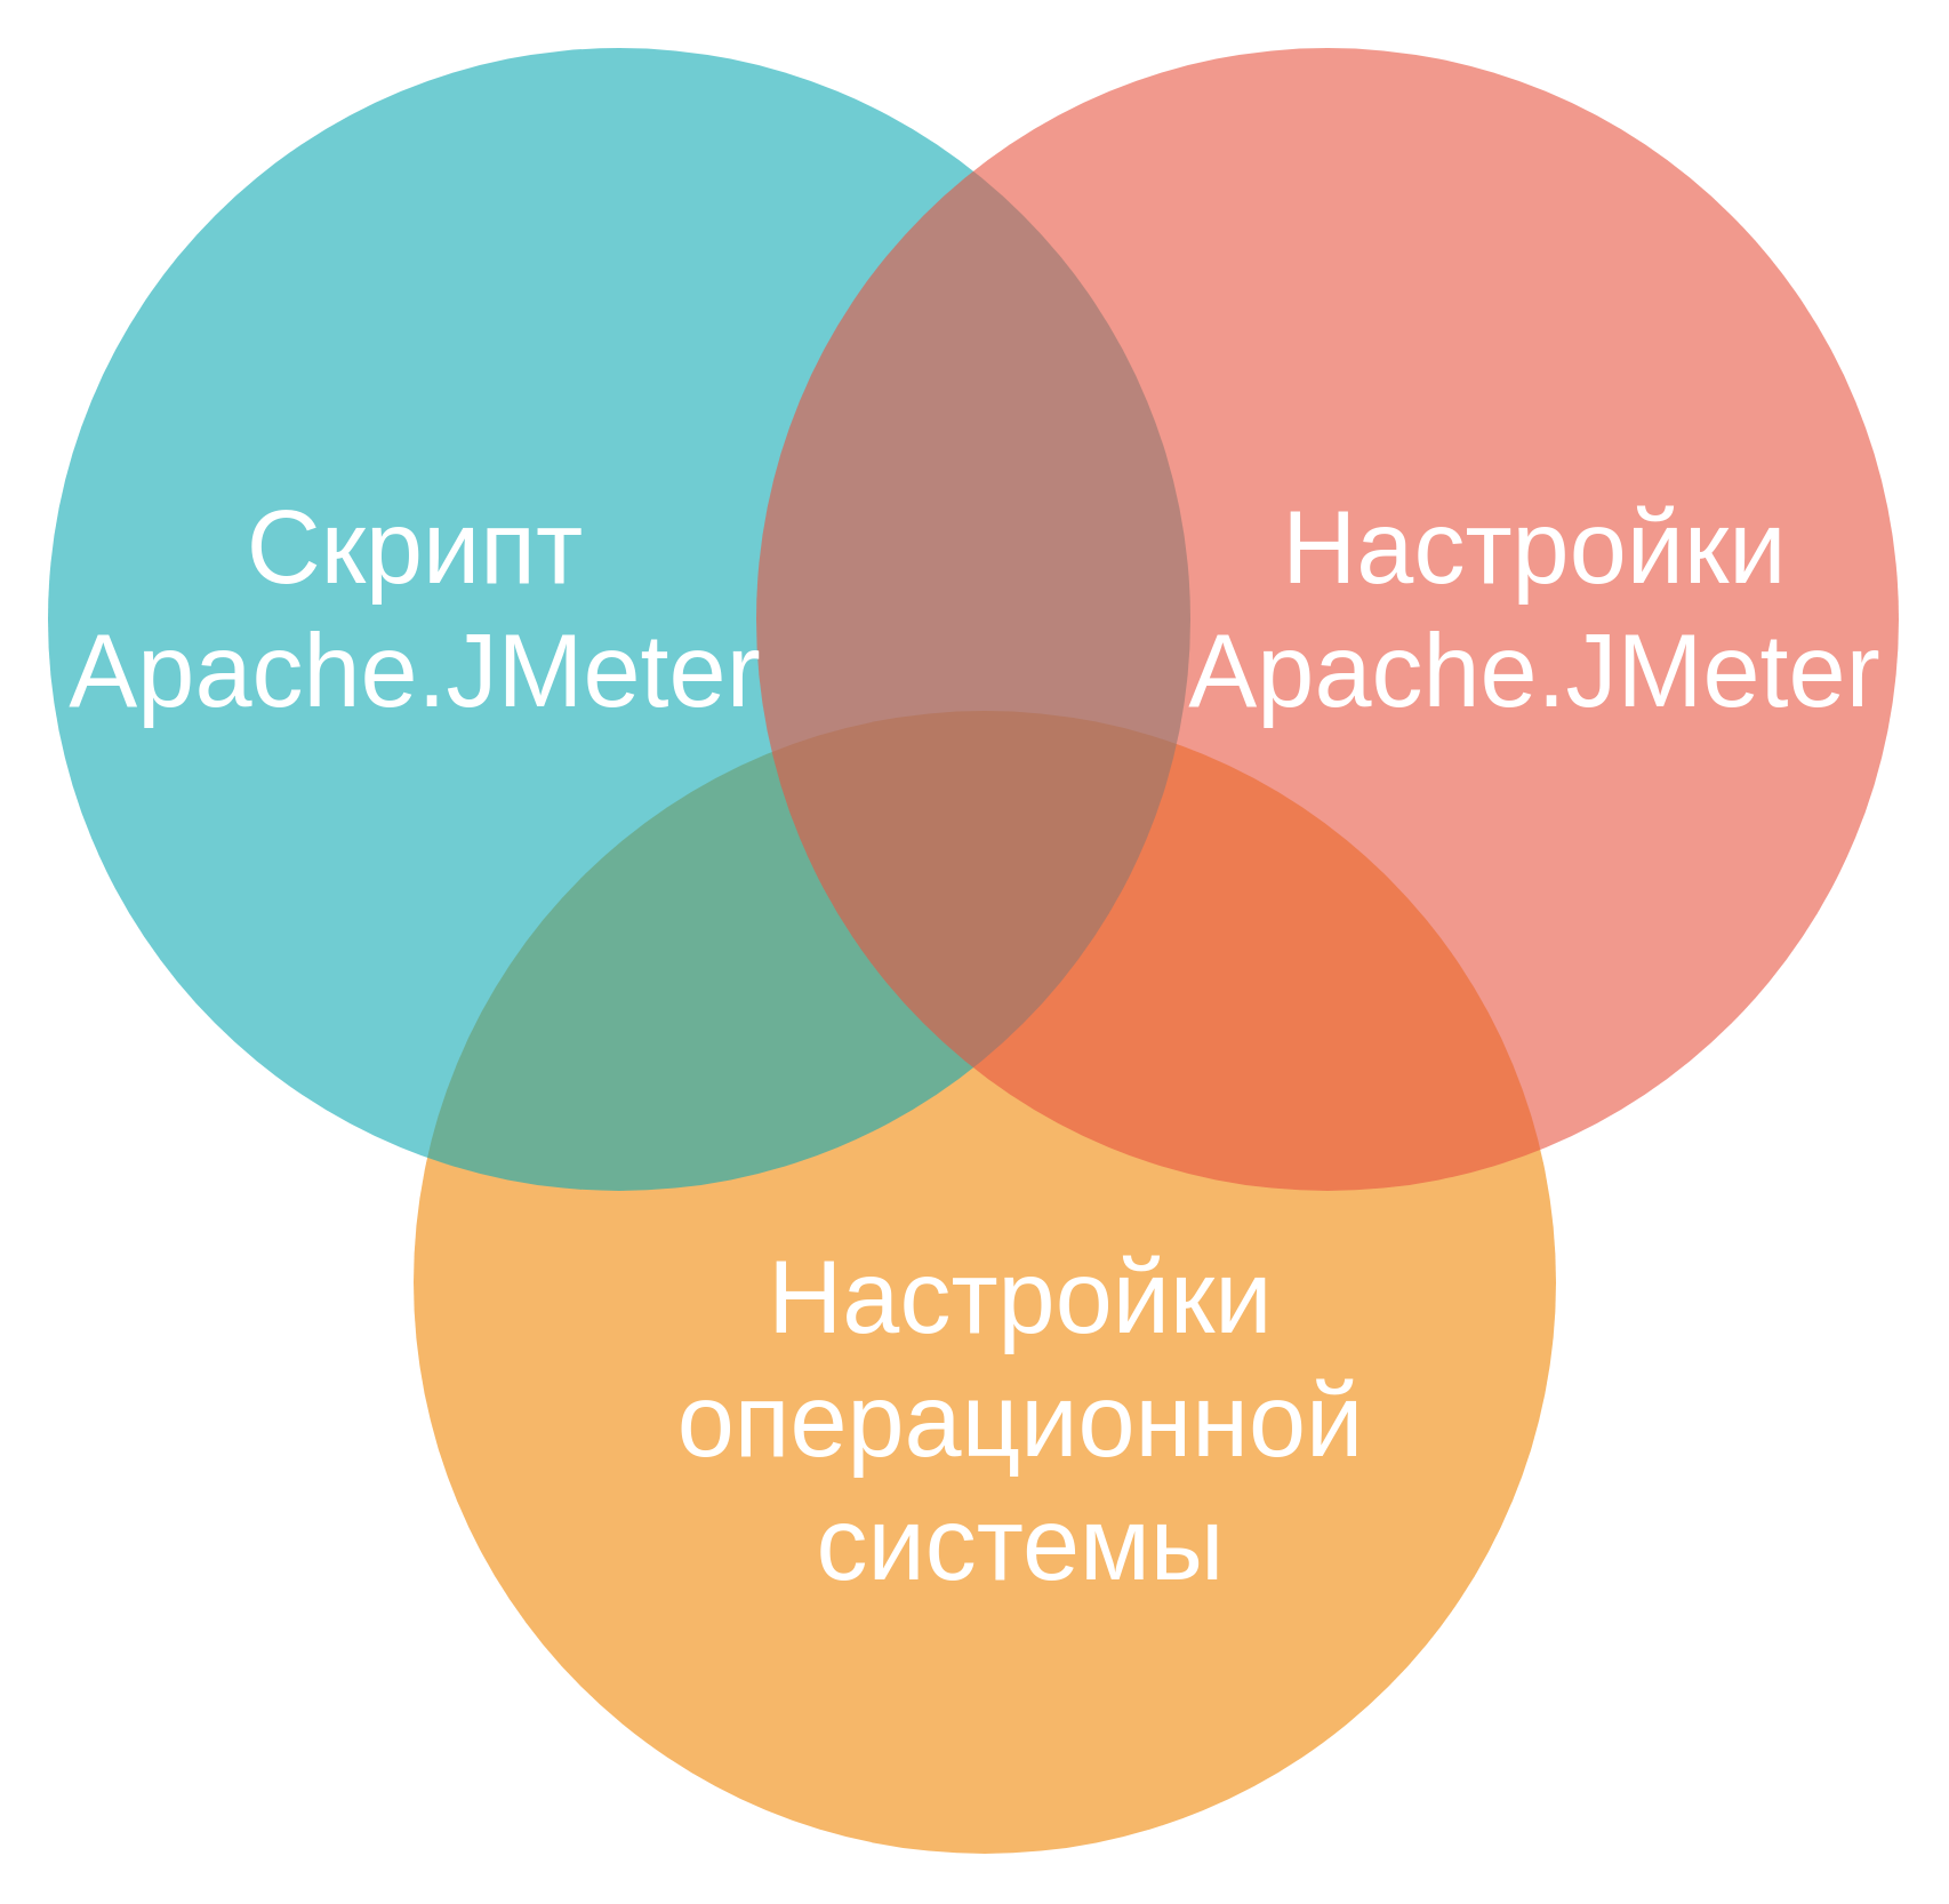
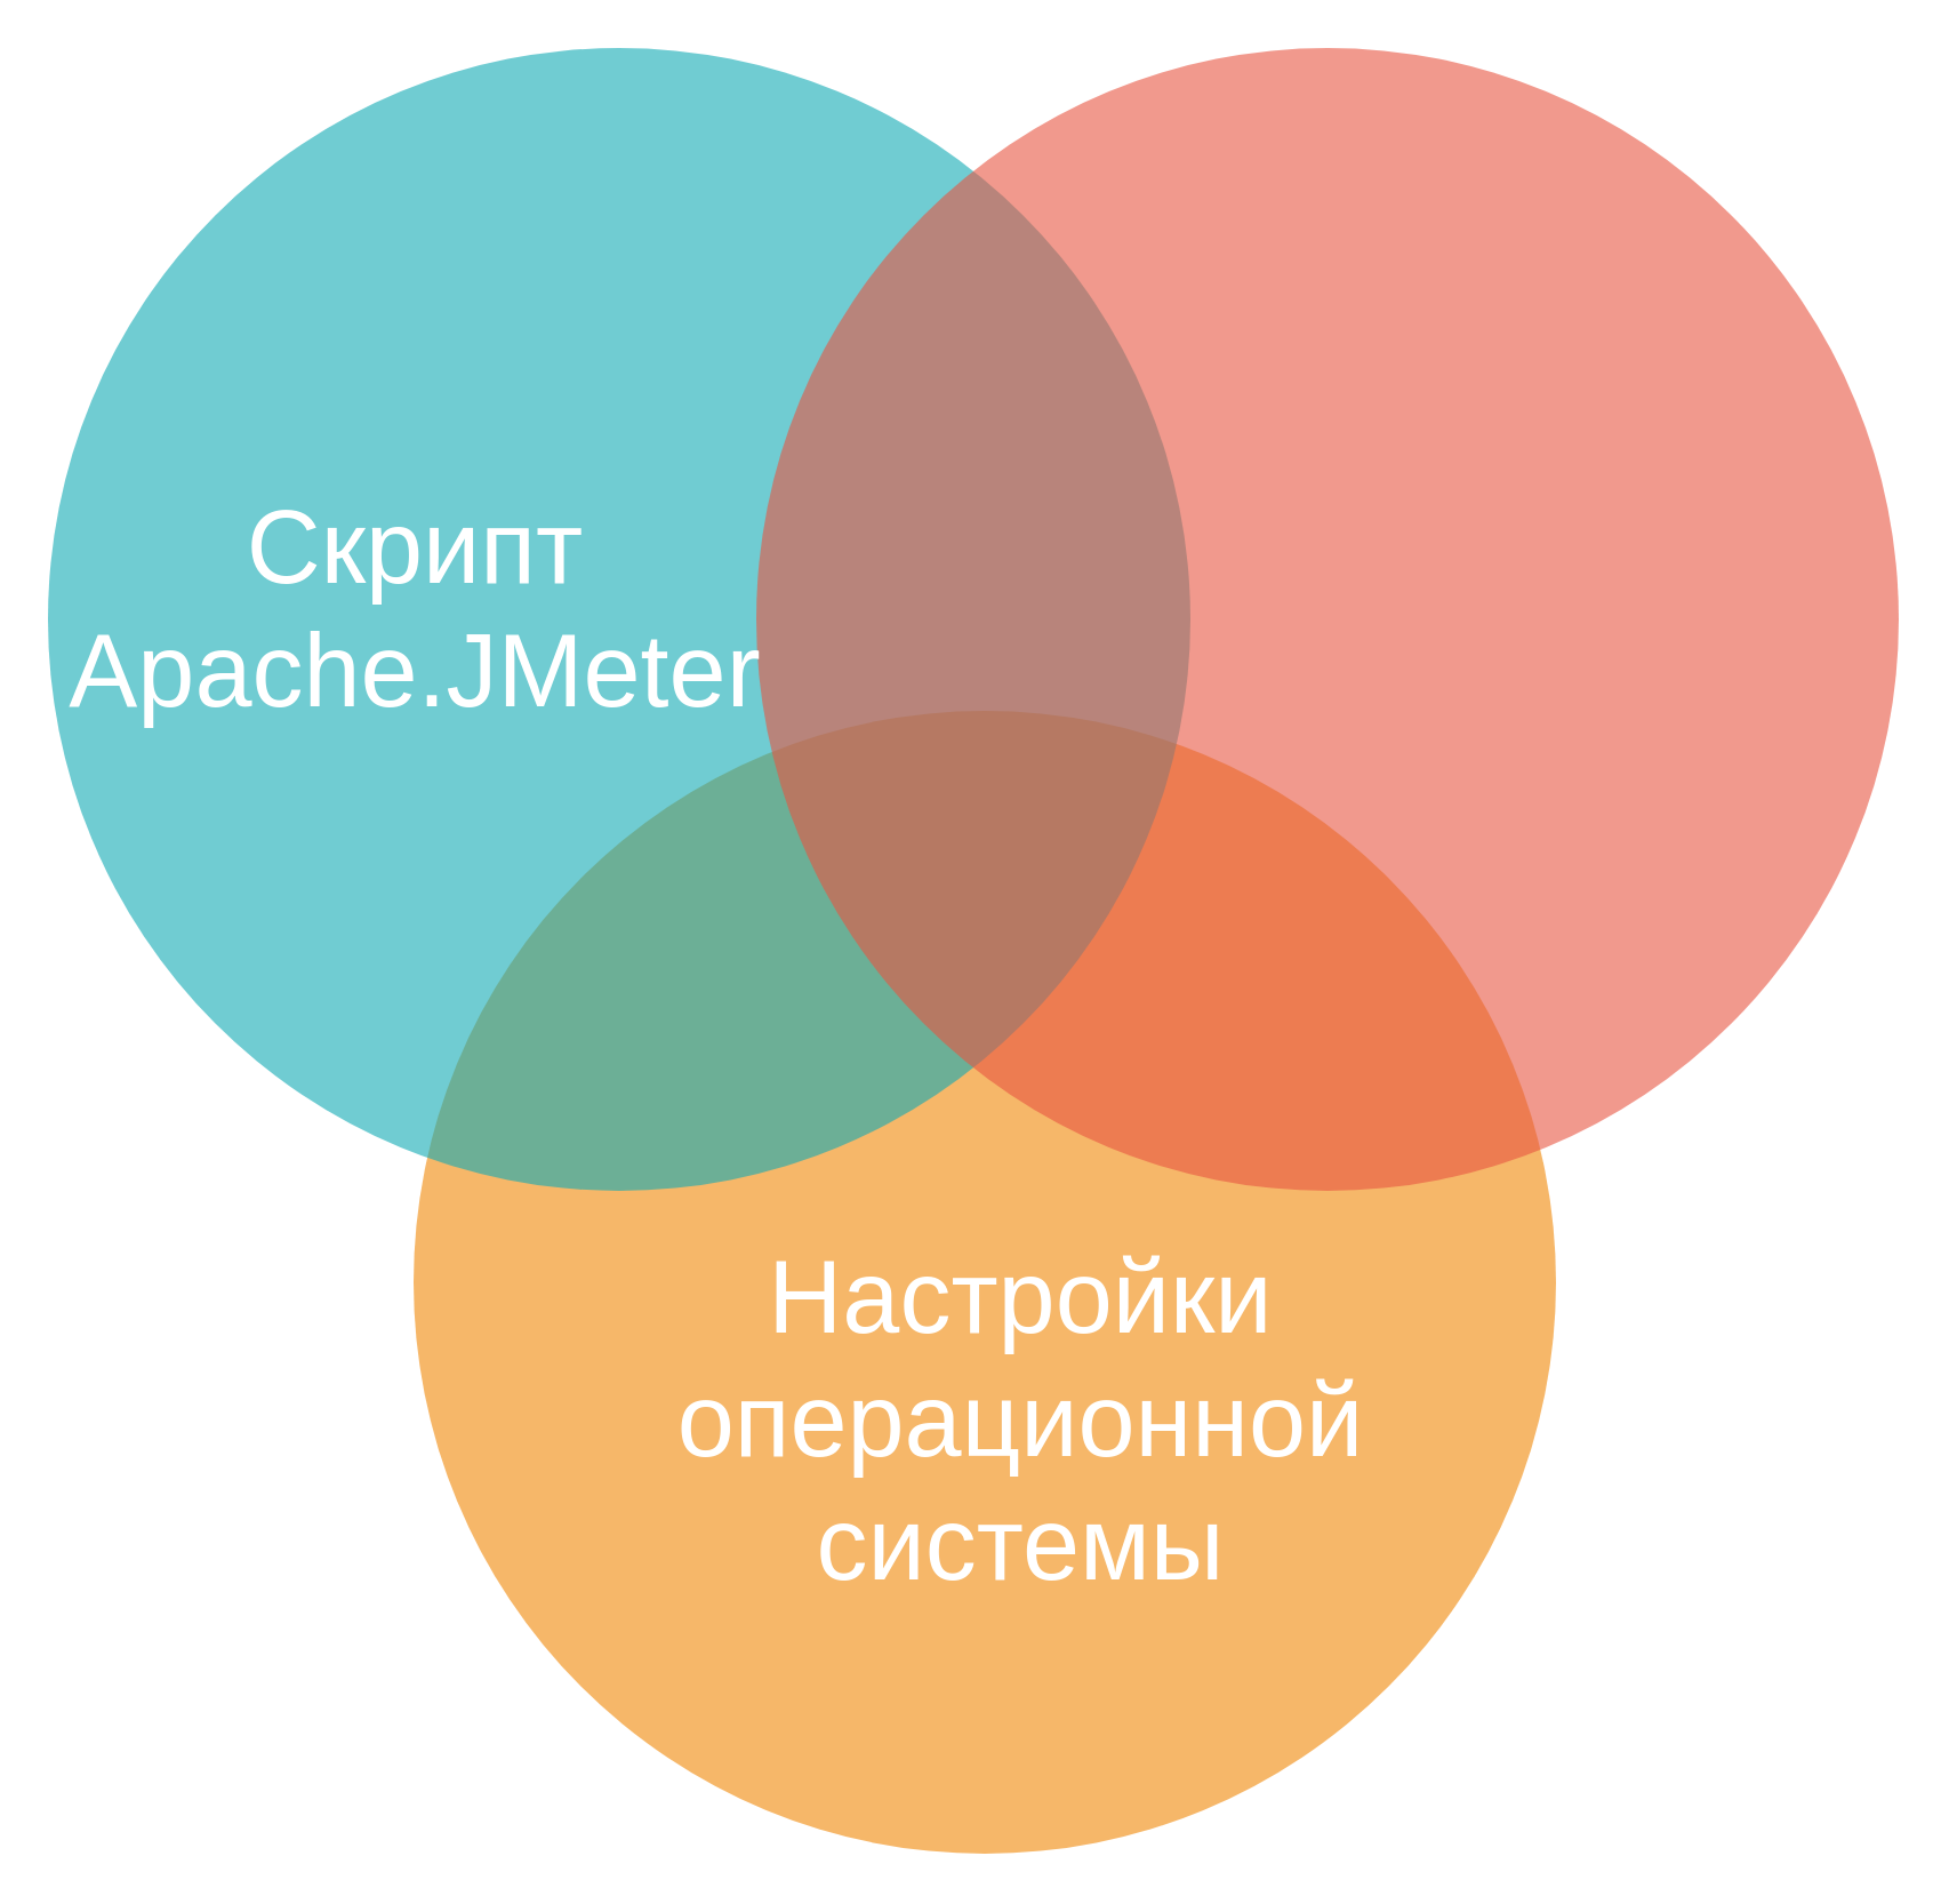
  <mxCell id="0" />
  <mxCell id="1" parent="0" />
  <mxCell id="2" value="" style="ellipse;fillColor=#F08705;opacity=60;strokeColor=none;html=1;fontColor=#FFFFFF;" parent="1" vertex="1"><mxGeometry x="180.5" y="310.5" width="500" height="500" as="geometry" /></mxCell>
  <mxCell id="3" value="" style="ellipse;fillColor=#12AAB5;opacity=60;strokeColor=none;html=1;fontColor=#FFFFFF;" parent="1" vertex="1"><mxGeometry x="20.5" y="20.5" width="500" height="500" as="geometry" /></mxCell>
  <mxCell id="4" value="" style="ellipse;fillColor=#e85642;opacity=60;strokeColor=none;html=1;fontColor=#FFFFFF;" parent="1" vertex="1"><mxGeometry x="330.5" y="20.5" width="500" height="500" as="geometry" /></mxCell>
  <mxCell id="5" value="Скрипт&lt;br&gt;Apache.JMeter&lt;br&gt;" style="text;fontSize=45;align=center;verticalAlign=middle;html=1;fontColor=#FFFFFF;" parent="1" vertex="1"><mxGeometry x="31" y="231" width="300" height="70" as="geometry" /></mxCell>
- <mxCell id="6" value="Настройки&lt;br style=&quot;font-size: 45px;&quot;&gt;Apache.JMeter" style="text;fontSize=45;align=center;verticalAlign=middle;html=1;fontColor=#FFFFFF;" parent="1" vertex="1"><mxGeometry x="521" y="231" width="300" height="70" as="geometry" /></mxCell>
  <mxCell id="7" value="Настройки&lt;br style=&quot;font-size: 45px;&quot;&gt;операционной&lt;br style=&quot;font-size: 45px;&quot;&gt;системы" style="text;fontSize=45;align=center;verticalAlign=middle;html=1;fontColor=#FFFFFF;" parent="1" vertex="1"><mxGeometry x="350.5" y="585.5" width="190" height="70" as="geometry" /></mxCell>
